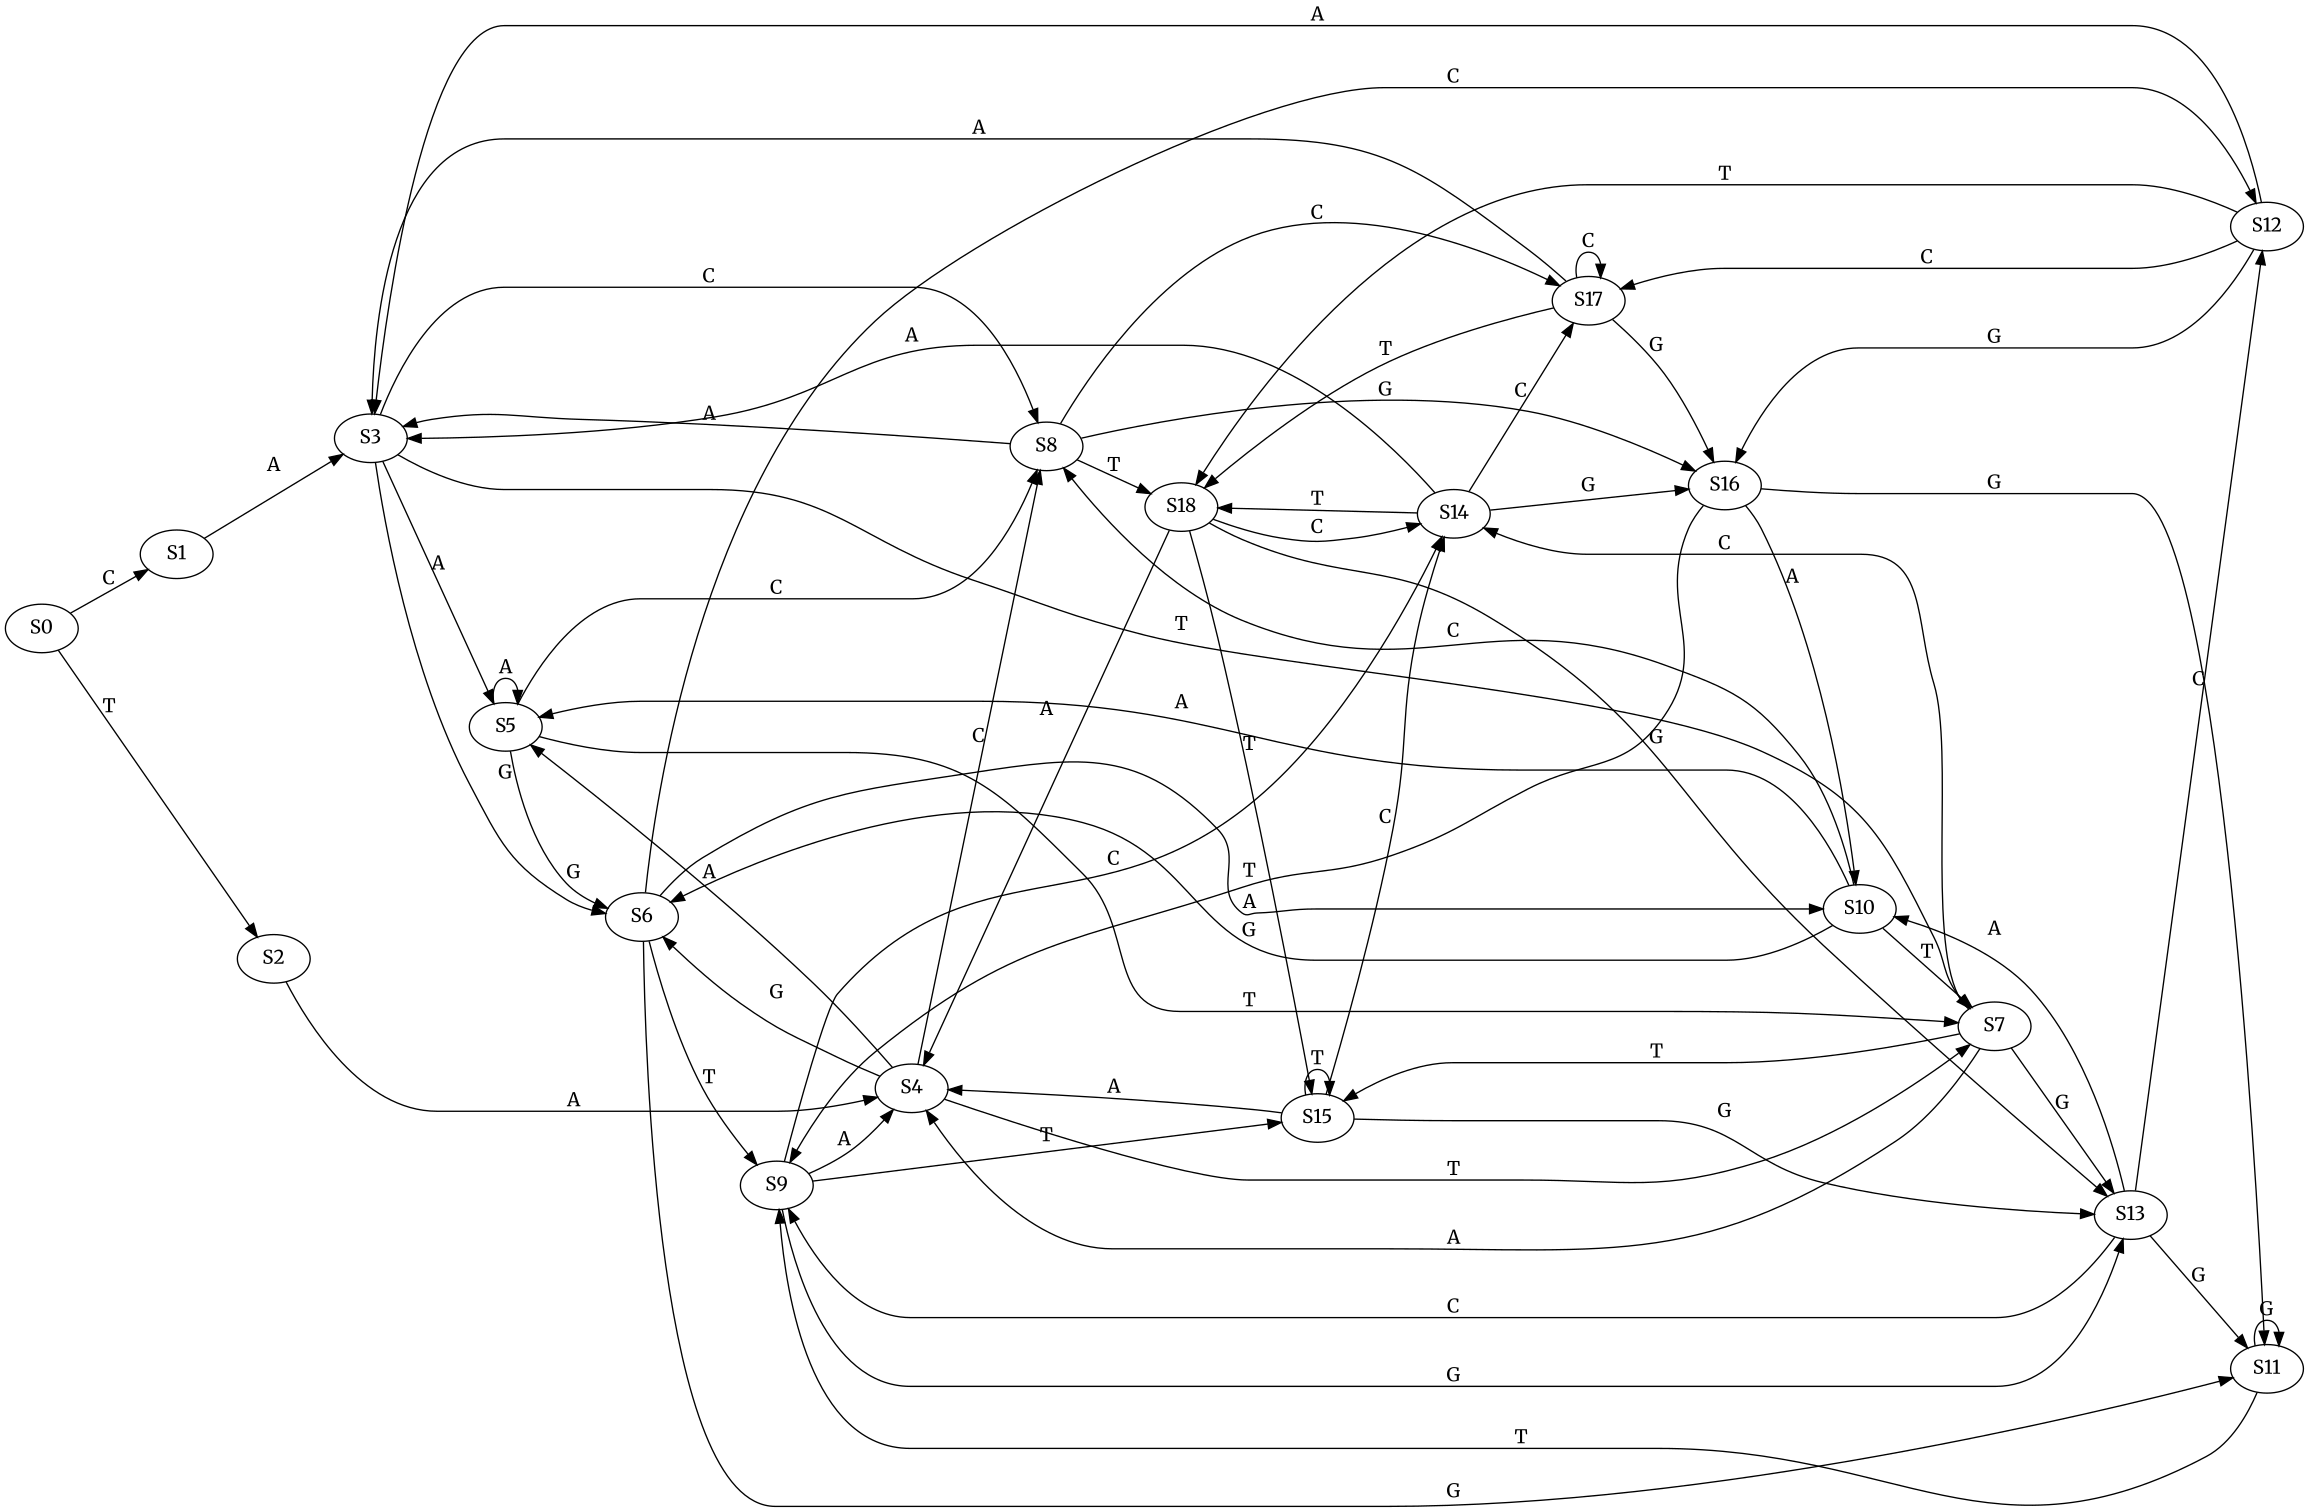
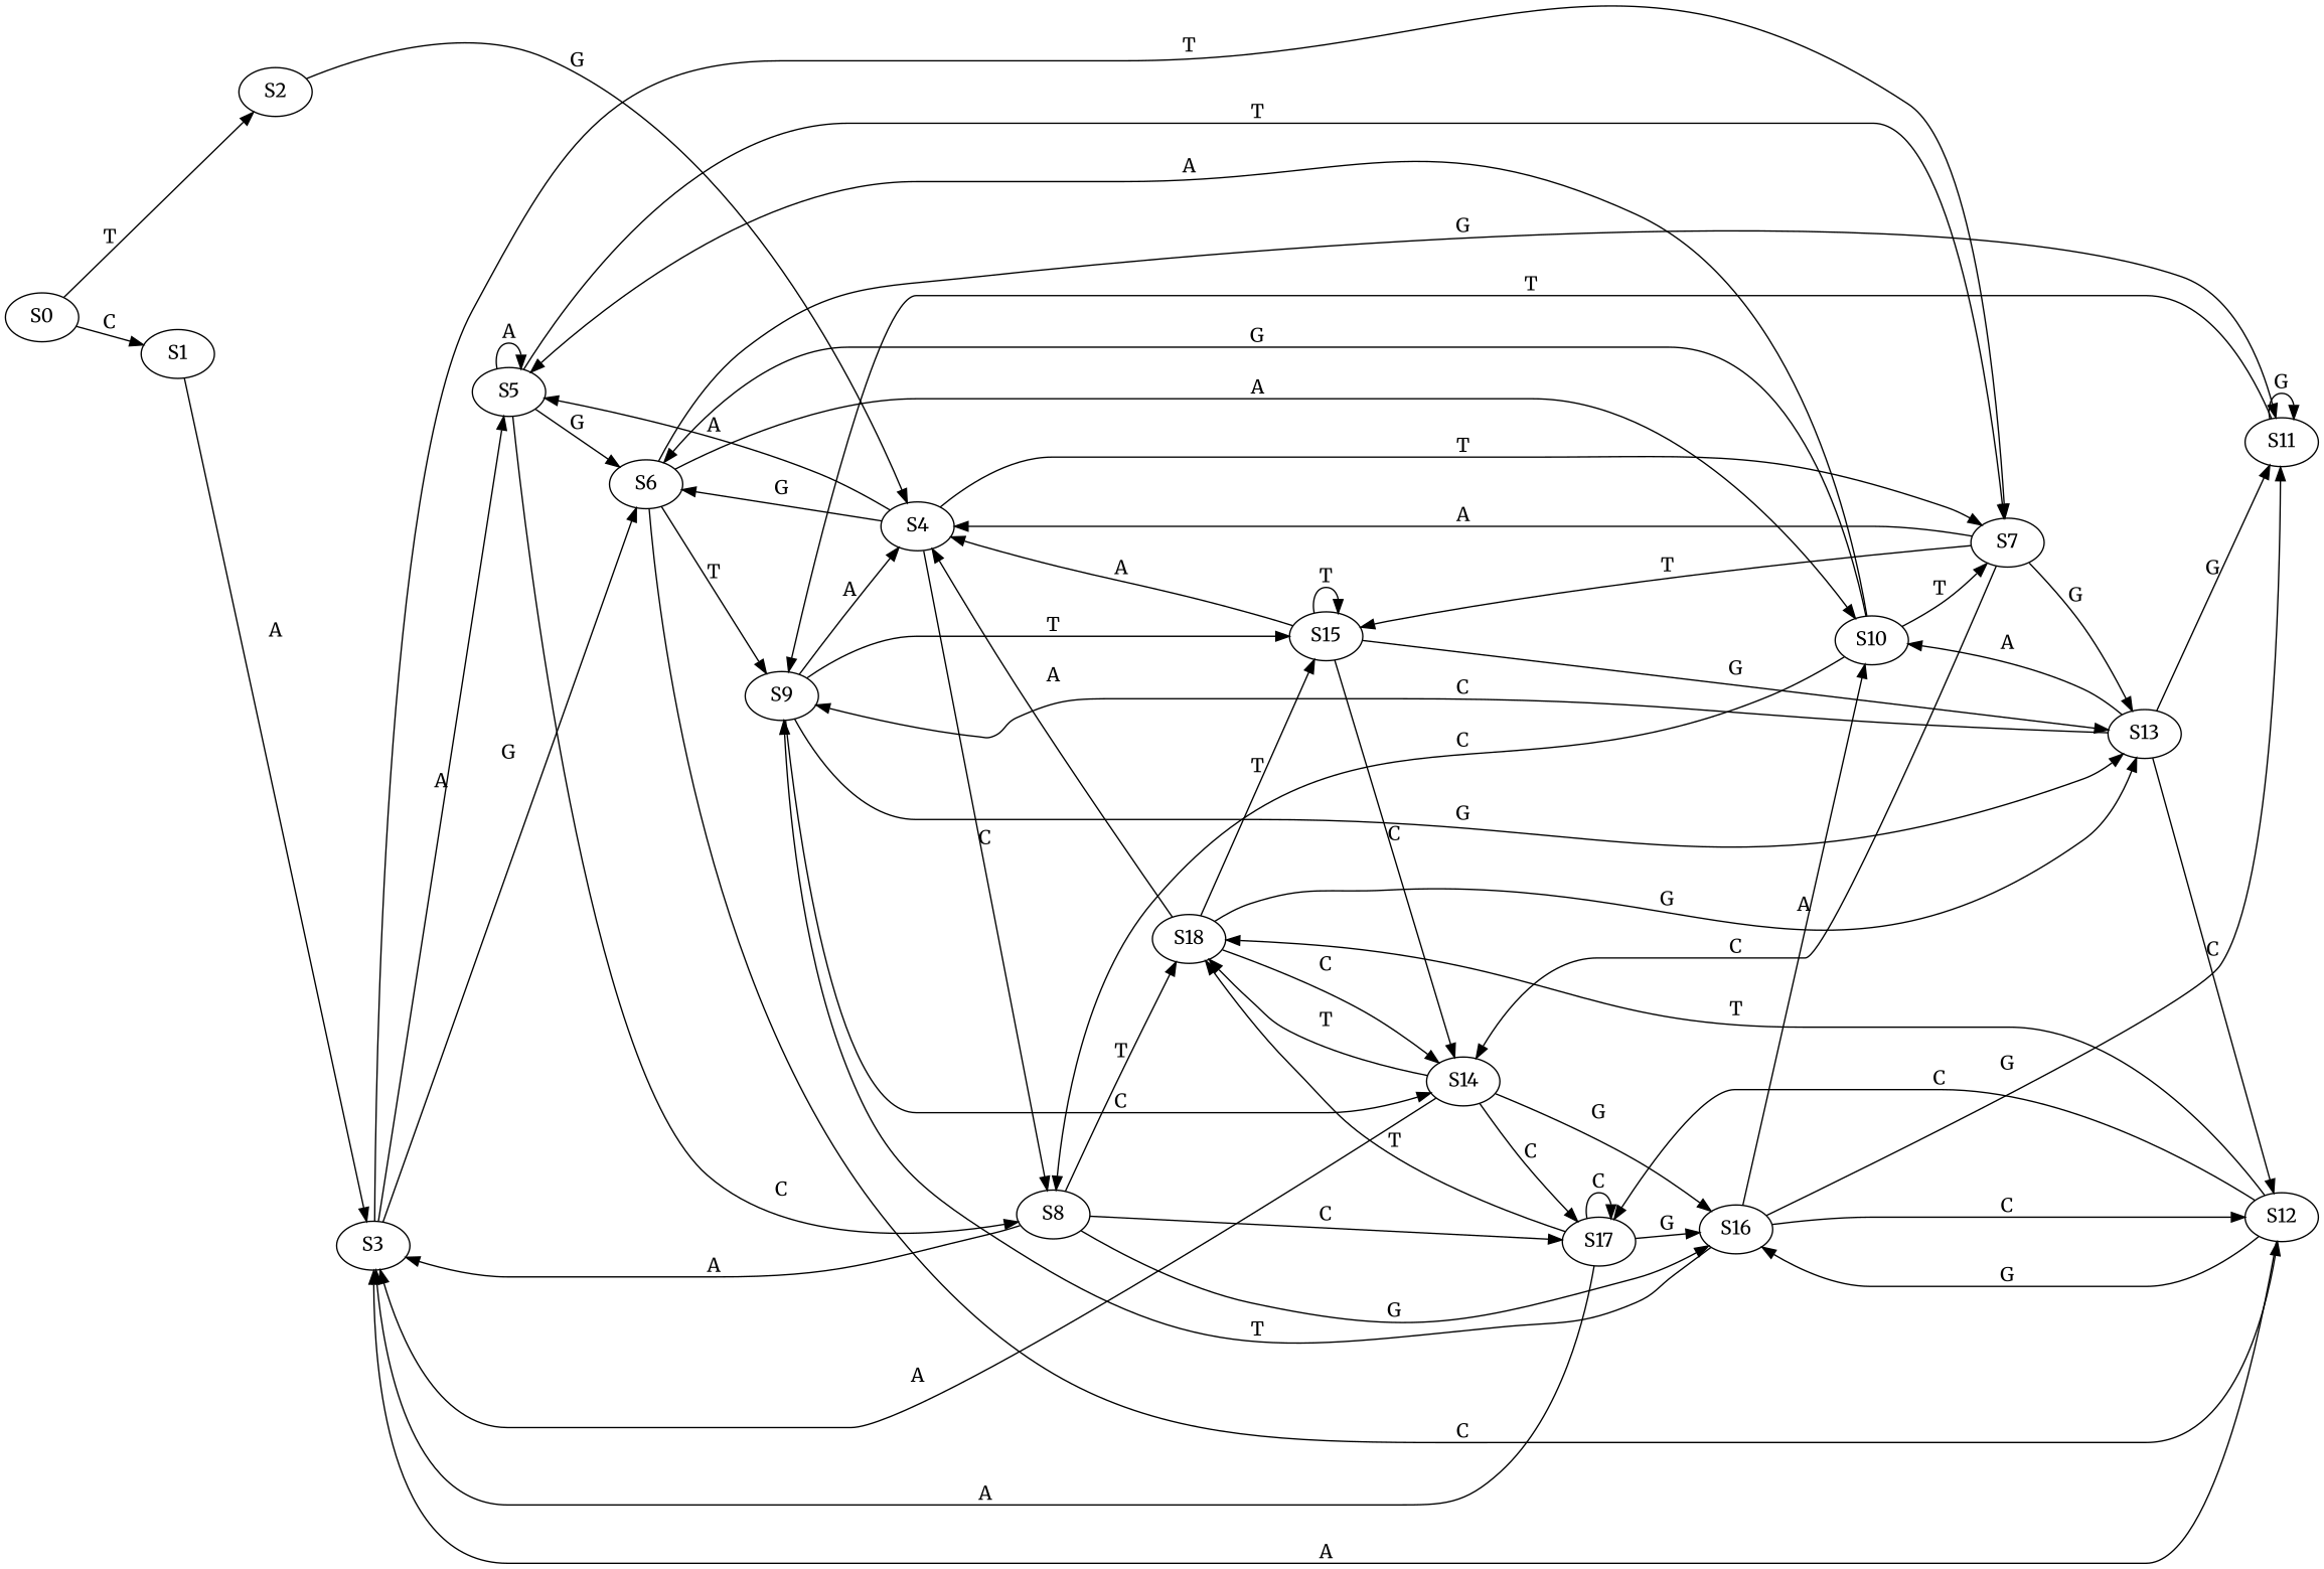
  strict digraph {
    fontname=Merriweather
    rankdir=LR
    node [fontname=Merriweather]
    edge [fontname=Merriweather]
    S0
    S1
    S2
    S3
    S4
    S5
    S6
    S7
    S8
    S9
    S10
    S11
    S12
    S13
    S14
    S15
    S16
    S17
    S18
    S0 -> S1 [label=C]
    S0 -> S2 [label=T]
    S1 -> S3 [label=A]
-   S2 -> S4 [label=A]
+   S2 -> S4 [label=G]
    S3 -> S5 [label=A]
    S3 -> S6 [label=G]
    S3 -> S7 [label=T]
-   S3 -> S8 [label=C]
    S4 -> S5 [label=A]
    S4 -> S6 [label=G]
    S4 -> S7 [label=T]
    S4 -> S8 [label=C]
    S5 -> S5 [label=A]
    S5 -> S6 [label=G]
    S5 -> S7 [label=T]
    S5 -> S8 [label=C]
    S6 -> S9 [label=T]
    S6 -> S10 [label=A]
    S6 -> S11 [label=G]
    S6 -> S12 [label=C]
    S7 -> S4 [label=A]
    S7 -> S13 [label=G]
    S7 -> S14 [label=C]
    S7 -> S15 [label=T]
    S8 -> S3 [label=A]
    S8 -> S16 [label=G]
    S8 -> S17 [label=C]
    S8 -> S18 [label=T]
    S9 -> S4 [label=A]
    S9 -> S13 [label=G]
    S9 -> S14 [label=C]
    S9 -> S15 [label=T]
    S10 -> S5 [label=A]
    S10 -> S6 [label=G]
    S10 -> S7 [label=T]
    S10 -> S8 [label=C]
    S11 -> S9 [label=T]
    S11 -> S11 [label=G]
    S12 -> S3 [label=A]
    S12 -> S16 [label=G]
    S12 -> S17 [label=C]
    S12 -> S18 [label=T]
    S13 -> S9 [label=C]
    S13 -> S10 [label=A]
    S13 -> S11 [label=G]
    S13 -> S12 [label=C]
    S14 -> S3 [label=A]
    S14 -> S16 [label=G]
    S14 -> S17 [label=C]
    S14 -> S18 [label=T]
    S15 -> S4 [label=A]
    S15 -> S13 [label=G]
    S15 -> S14 [label=C]
    S15 -> S15 [label=T]
    S16 -> S9 [label=T]
    S16 -> S10 [label=A]
    S16 -> S11 [label=G]
+   S16 -> S12 [label=C]
    S17 -> S3 [label=A]
    S17 -> S16 [label=G]
    S17 -> S17 [label=C]
    S17 -> S18 [label=T]
    S18 -> S4 [label=A]
    S18 -> S13 [label=G]
    S18 -> S14 [label=C]
    S18 -> S15 [label=T]
  }
